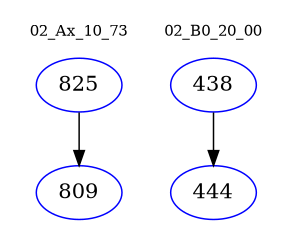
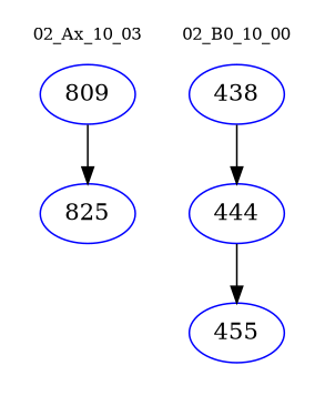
  digraph {
    node [color=blue]
    edge [color=black]
    n1 [label=809]
    n2 [label=825]
    n3 [label=444]
    n4 [label=438]
+   n5 [label=455]
    subgraph cluster_1 {
      color=white
      fontsize=10
-     label="02_Ax_10_73"
+     label="02_Ax_10_03"
      n1
      n2
    }
    subgraph cluster_2 {
      color=white
      fontsize=10
-     label="02_B0_20_00"
+     label="02_B0_10_00"
      n3
      n4
+     n5
    }
-   n2 -> n1
+   n1 -> n2
+   n3 -> n5
    n4 -> n3
  }
